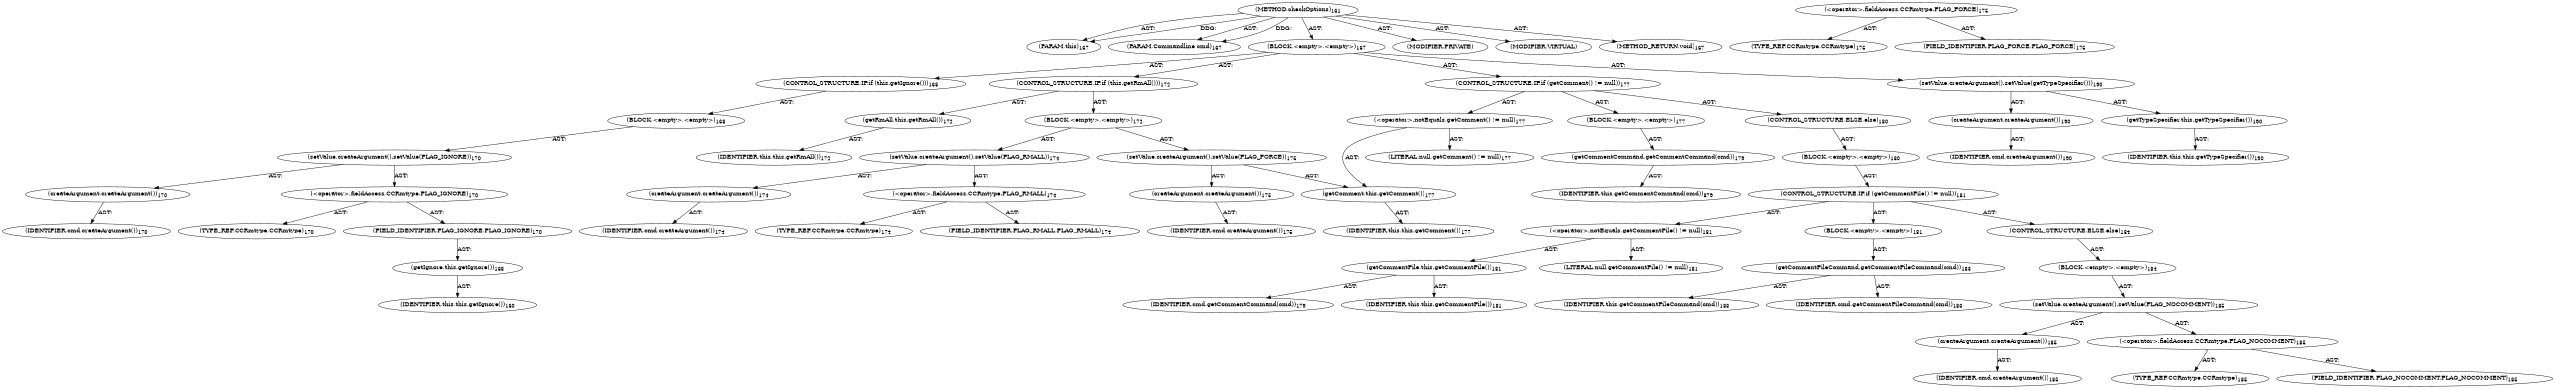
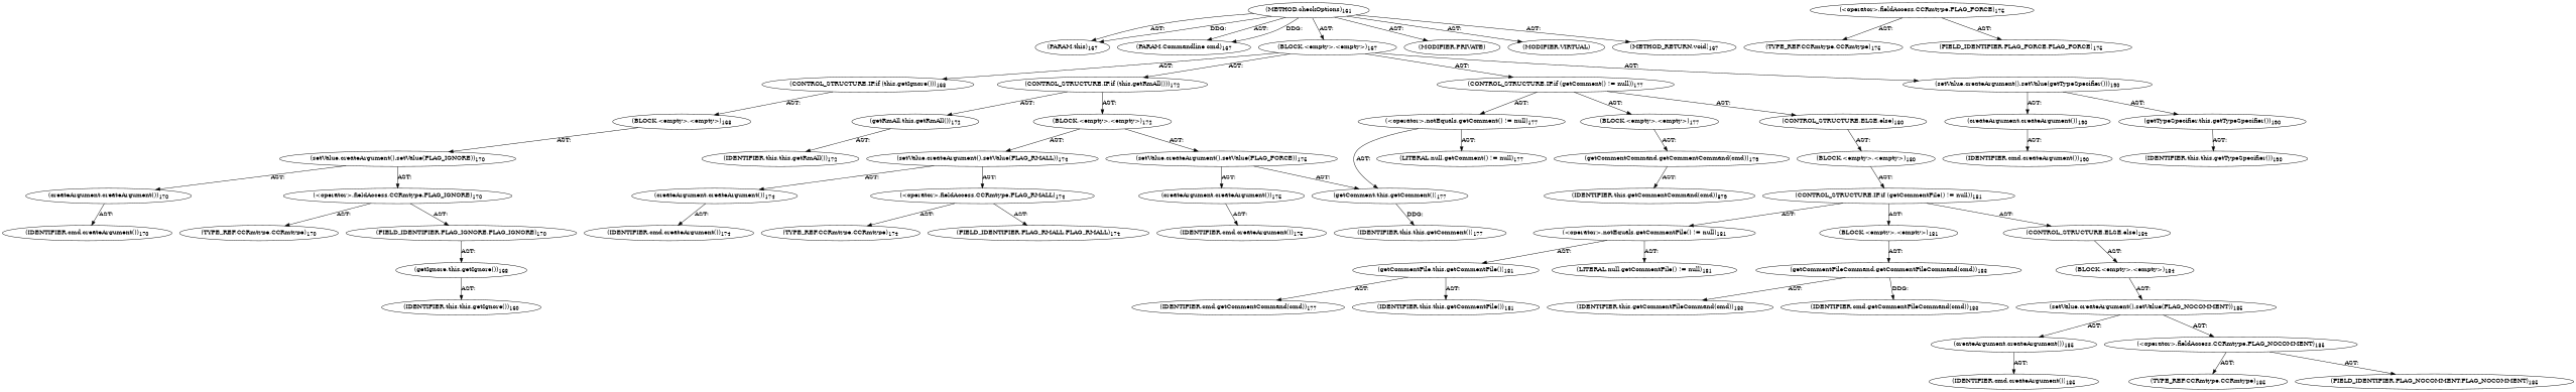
  digraph {
    n1 [label=<(METHOD,checkOptions)<SUB>161</SUB>>]
    n2 [label=<(PARAM,this)<SUB>167</SUB>>]
    n3 [label=<(PARAM,Commandline cmd)<SUB>167</SUB>>]
    n4 [label=<(BLOCK,&lt;empty&gt;,&lt;empty&gt;)<SUB>167</SUB>>]
    n5 [label=<(MODIFIER,PRIVATE)>]
    n6 [label=<(MODIFIER,VIRTUAL)>]
    n7 [label=<(METHOD_RETURN,void)<SUB>167</SUB>>]
    n8 [label=<(CONTROL_STRUCTURE,IF,if (this.getIgnore()))<SUB>168</SUB>>]
    n9 [label=<(CONTROL_STRUCTURE,IF,if (this.getRmAll()))<SUB>172</SUB>>]
    n10 [label=<(CONTROL_STRUCTURE,IF,if (getComment() != null))<SUB>177</SUB>>]
    n11 [label=<(setValue,createArgument().setValue(getTypeSpecifier()))<SUB>190</SUB>>]
    n12 [label=<(BLOCK,&lt;empty&gt;,&lt;empty&gt;)<SUB>168</SUB>>]
    n13 [label=<(getRmAll,this.getRmAll())<SUB>172</SUB>>]
    n14 [label=<(BLOCK,&lt;empty&gt;,&lt;empty&gt;)<SUB>172</SUB>>]
    n15 [label=<(&lt;operator&gt;.notEquals,getComment() != null)<SUB>177</SUB>>]
    n16 [label=<(BLOCK,&lt;empty&gt;,&lt;empty&gt;)<SUB>177</SUB>>]
    n17 [label=<(CONTROL_STRUCTURE,ELSE,else)<SUB>180</SUB>>]
    n18 [label=<(createArgument,createArgument())<SUB>190</SUB>>]
    n19 [label=<(getTypeSpecifier,this.getTypeSpecifier())<SUB>190</SUB>>]
    n20 [label=<(getIgnore,this.getIgnore())<SUB>168</SUB>>]
    n21 [label=<(IDENTIFIER,this,this.getIgnore())<SUB>160</SUB>>]
    n22 [label=<(setValue,createArgument().setValue(FLAG_IGNORE))<SUB>170</SUB>>]
    n23 [label=<(createArgument,createArgument())<SUB>170</SUB>>]
    n24 [label=<(&lt;operator&gt;.fieldAccess,CCRmtype.FLAG_IGNORE)<SUB>170</SUB>>]
    n25 [label=<(IDENTIFIER,cmd,createArgument())<SUB>170</SUB>>]
    n26 [label=<(TYPE_REF,CCRmtype,CCRmtype)<SUB>170</SUB>>]
    n27 [label=<(FIELD_IDENTIFIER,FLAG_IGNORE,FLAG_IGNORE)<SUB>170</SUB>>]
    n28 [label=<(IDENTIFIER,this,this.getRmAll())<SUB>172</SUB>>]
    n29 [label=<(setValue,createArgument().setValue(FLAG_RMALL))<SUB>174</SUB>>]
    n30 [label=<(setValue,createArgument().setValue(FLAG_FORCE))<SUB>175</SUB>>]
    n31 [label=<(createArgument,createArgument())<SUB>174</SUB>>]
    n32 [label=<(&lt;operator&gt;.fieldAccess,CCRmtype.FLAG_RMALL)<SUB>174</SUB>>]
    n33 [label=<(createArgument,createArgument())<SUB>175</SUB>>]
    n34 [label=<(getComment,this.getComment())<SUB>177</SUB>>]
    n35 [label=<(IDENTIFIER,cmd,createArgument())<SUB>174</SUB>>]
    n36 [label=<(TYPE_REF,CCRmtype,CCRmtype)<SUB>174</SUB>>]
    n37 [label=<(FIELD_IDENTIFIER,FLAG_RMALL,FLAG_RMALL)<SUB>174</SUB>>]
    n38 [label=<(IDENTIFIER,cmd,createArgument())<SUB>175</SUB>>]
    n39 [label=<(&lt;operator&gt;.fieldAccess,CCRmtype.FLAG_FORCE)<SUB>175</SUB>>]
    n40 [label=<(TYPE_REF,CCRmtype,CCRmtype)<SUB>175</SUB>>]
    n41 [label=<(FIELD_IDENTIFIER,FLAG_FORCE,FLAG_FORCE)<SUB>175</SUB>>]
    n42 [label=<(LITERAL,null,getComment() != null)<SUB>177</SUB>>]
    n43 [label=<(getCommentCommand,getCommentCommand(cmd))<SUB>179</SUB>>]
    n44 [label=<(BLOCK,&lt;empty&gt;,&lt;empty&gt;)<SUB>180</SUB>>]
    n45 [label=<(IDENTIFIER,this,this.getComment())<SUB>177</SUB>>]
    n46 [label=<(IDENTIFIER,this,getCommentCommand(cmd))<SUB>879</SUB>>]
-   n47 [label=<(IDENTIFIER,cmd,getCommentCommand(cmd))<SUB>179</SUB>>]
+   n47 [label=<(IDENTIFIER,cmd,getCommentCommand(cmd))<SUB>177</SUB>>]
    n48 [label=<(CONTROL_STRUCTURE,IF,if (getCommentFile() != null))<SUB>181</SUB>>]
    n49 [label=<(&lt;operator&gt;.notEquals,getCommentFile() != null)<SUB>181</SUB>>]
    n50 [label=<(BLOCK,&lt;empty&gt;,&lt;empty&gt;)<SUB>181</SUB>>]
    n51 [label=<(CONTROL_STRUCTURE,ELSE,else)<SUB>184</SUB>>]
    n52 [label=<(getCommentFile,this.getCommentFile())<SUB>181</SUB>>]
    n53 [label=<(LITERAL,null,getCommentFile() != null)<SUB>181</SUB>>]
    n54 [label=<(getCommentFileCommand,getCommentFileCommand(cmd))<SUB>183</SUB>>]
    n55 [label=<(BLOCK,&lt;empty&gt;,&lt;empty&gt;)<SUB>184</SUB>>]
    n56 [label=<(IDENTIFIER,this,this.getCommentFile())<SUB>181</SUB>>]
    n57 [label=<(IDENTIFIER,this,getCommentFileCommand(cmd))<SUB>183</SUB>>]
    n58 [label=<(IDENTIFIER,cmd,getCommentFileCommand(cmd))<SUB>183</SUB>>]
    n59 [label=<(setValue,createArgument().setValue(FLAG_NOCOMMENT))<SUB>185</SUB>>]
    n60 [label=<(createArgument,createArgument())<SUB>185</SUB>>]
    n61 [label=<(&lt;operator&gt;.fieldAccess,CCRmtype.FLAG_NOCOMMENT)<SUB>185</SUB>>]
    n62 [label=<(IDENTIFIER,cmd,createArgument())<SUB>185</SUB>>]
    n63 [label=<(TYPE_REF,CCRmtype,CCRmtype)<SUB>185</SUB>>]
    n64 [label=<(FIELD_IDENTIFIER,FLAG_NOCOMMENT,FLAG_NOCOMMENT)<SUB>185</SUB>>]
    n65 [label=<(IDENTIFIER,cmd,createArgument())<SUB>190</SUB>>]
    n66 [label=<(IDENTIFIER,this,this.getTypeSpecifier())<SUB>190</SUB>>]
    n1 -> n2 [label="AST: "]
    n1 -> n2 [label="DDG: "]
    n1 -> n3 [label="AST: "]
    n1 -> n3 [label="DDG: "]
    n1 -> n4 [label="AST: "]
    n1 -> n5 [label="AST: "]
    n1 -> n6 [label="AST: "]
    n1 -> n7 [label="AST: "]
    n4 -> n8 [label="AST: "]
    n4 -> n9 [label="AST: "]
    n4 -> n10 [label="AST: "]
    n4 -> n11 [label="AST: "]
    n8 -> n12 [label="AST: "]
    n9 -> n13 [label="AST: "]
    n9 -> n14 [label="AST: "]
    n10 -> n15 [label="AST: "]
    n10 -> n16 [label="AST: "]
    n10 -> n17 [label="AST: "]
    n11 -> n18 [label="AST: "]
    n11 -> n19 [label="AST: "]
    n12 -> n22 [label="AST: "]
    n13 -> n28 [label="AST: "]
    n14 -> n29 [label="AST: "]
    n14 -> n30 [label="AST: "]
    n15 -> n34 [label="AST: "]
    n15 -> n42 [label="AST: "]
    n16 -> n43 [label="AST: "]
    n17 -> n44 [label="AST: "]
    n18 -> n65 [label="AST: "]
    n19 -> n66 [label="AST: "]
    n20 -> n21 [label="AST: "]
    n22 -> n23 [label="AST: "]
    n22 -> n24 [label="AST: "]
    n23 -> n25 [label="AST: "]
    n24 -> n26 [label="AST: "]
    n24 -> n27 [label="AST: "]
    n27 -> n20 [label="AST: "]
    n29 -> n31 [label="AST: "]
    n29 -> n32 [label="AST: "]
    n30 -> n33 [label="AST: "]
    n30 -> n34 [label="AST: "]
    n31 -> n35 [label="AST: "]
    n32 -> n36 [label="AST: "]
    n32 -> n37 [label="AST: "]
    n33 -> n38 [label="AST: "]
-   n34 -> n45 [label="AST: "]
+   n34 -> n45 [label="DDG: "]
    n39 -> n40 [label="AST: "]
    n39 -> n41 [label="AST: "]
    n43 -> n46 [label="AST: "]
    n44 -> n48 [label="AST: "]
    n48 -> n49 [label="AST: "]
    n48 -> n50 [label="AST: "]
    n48 -> n51 [label="AST: "]
    n49 -> n52 [label="AST: "]
    n49 -> n53 [label="AST: "]
    n50 -> n54 [label="AST: "]
    n51 -> n55 [label="AST: "]
    n52 -> n47 [label="AST: "]
    n52 -> n56 [label="AST: "]
    n54 -> n57 [label="AST: "]
-   n54 -> n58 [label="AST: "]
+   n54 -> n58 [label="DDG: "]
    n55 -> n59 [label="AST: "]
    n59 -> n60 [label="AST: "]
    n59 -> n61 [label="AST: "]
    n60 -> n62 [label="AST: "]
    n61 -> n63 [label="AST: "]
    n61 -> n64 [label="AST: "]
  }
